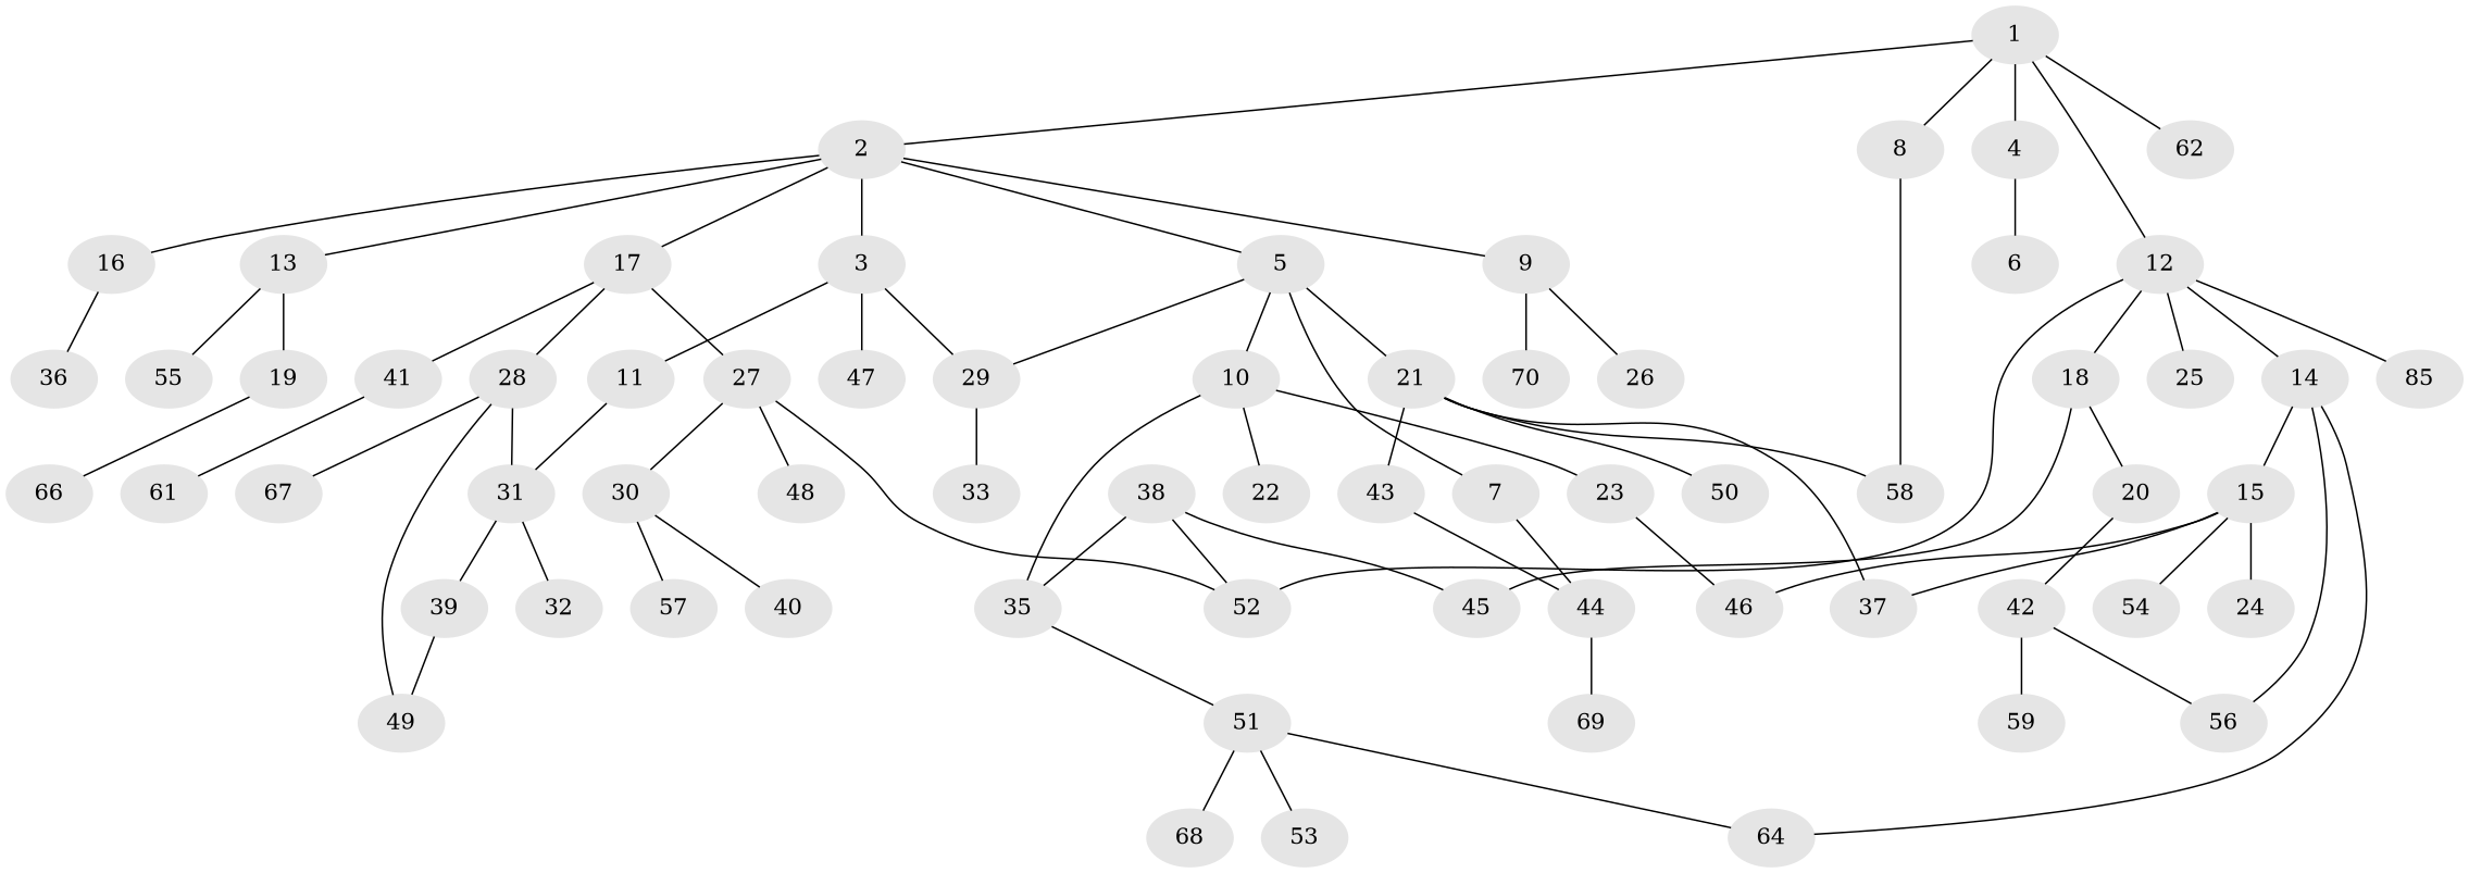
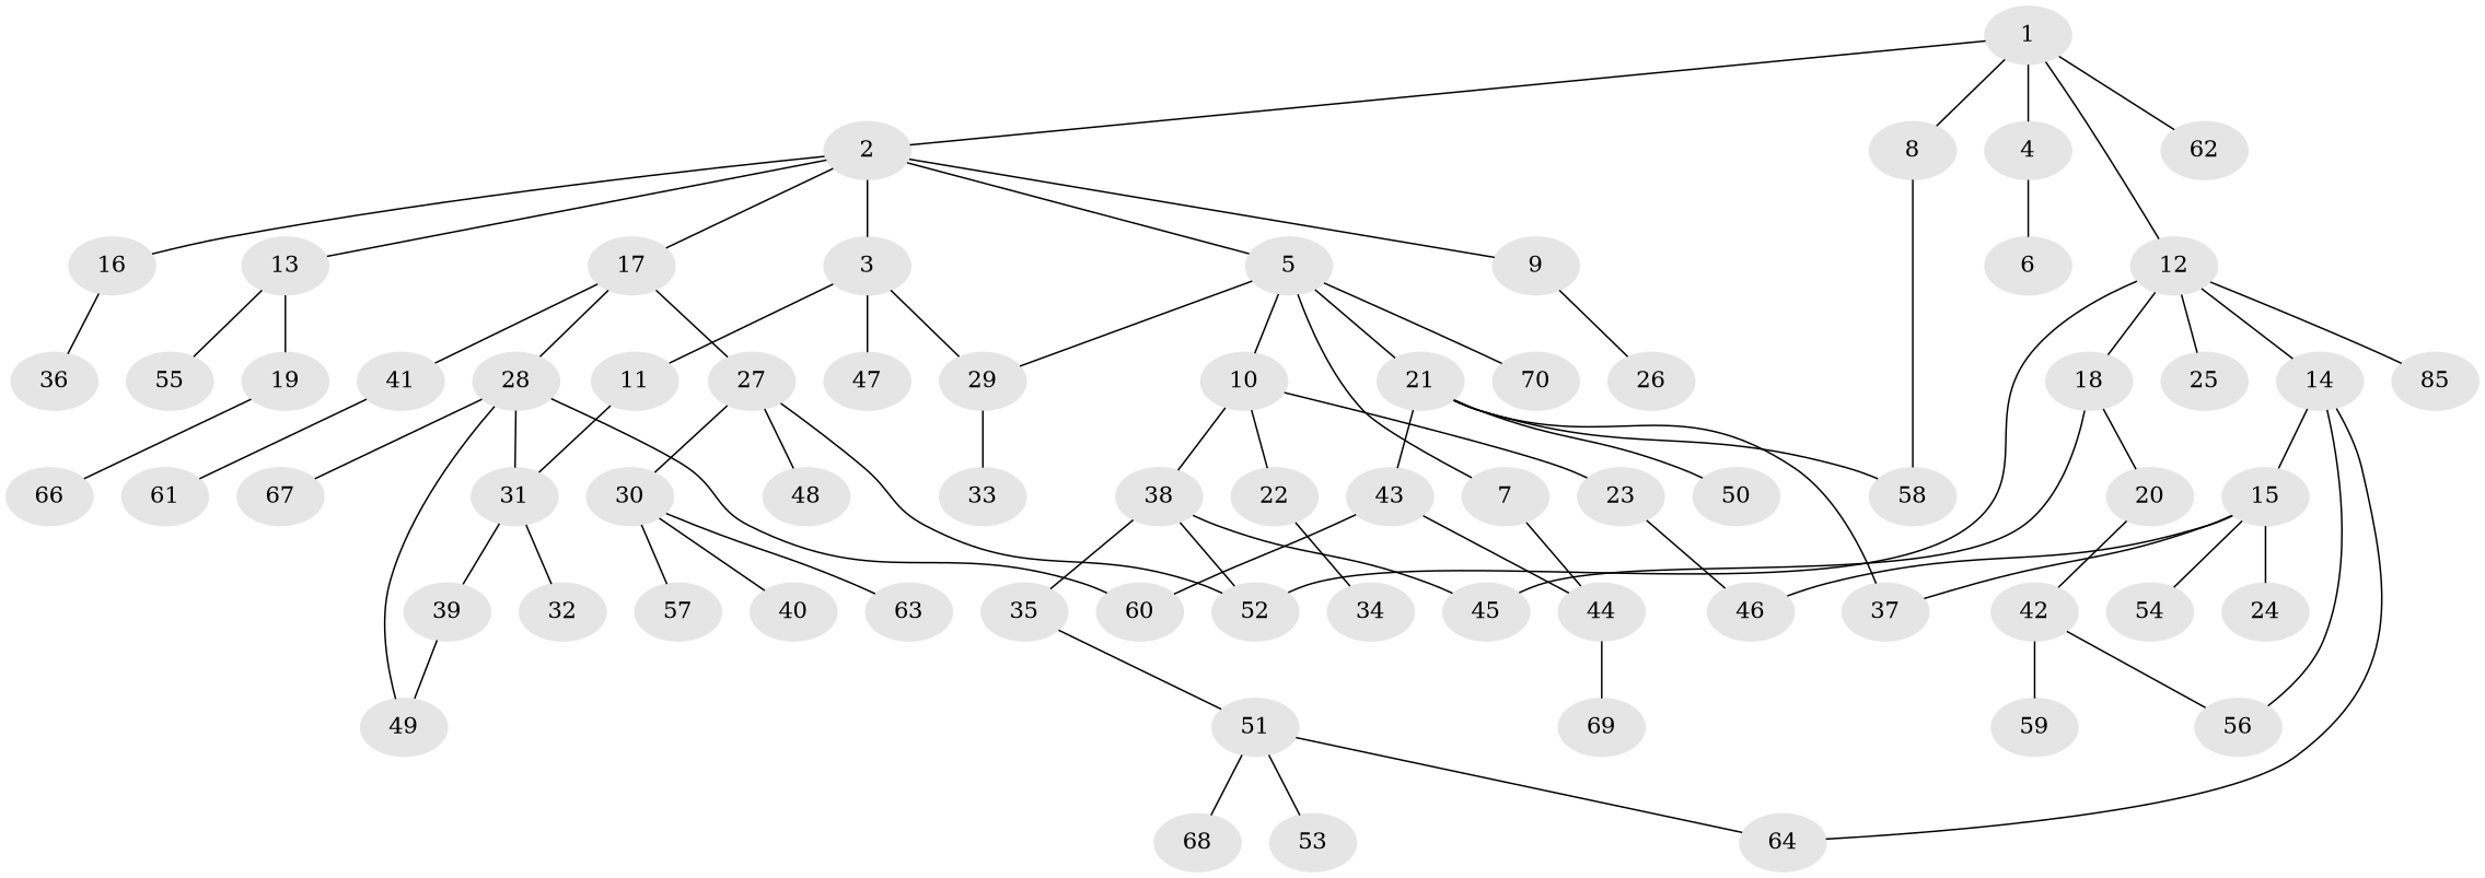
  graph {
    node [color=gray90 style=filled]
    1
    2
    4
    8
    12
    62
    3
    5
    9
    13
    16
    17
    6
    58
    14
    18
    25
    52
    n19 [label=85]
    11
    29
    47
    7
    10
    21
    70
    26
    19
    55
    36
    27
    28
    41
    31
    33
    44
    22
    23
    38
    37
    43
    50
    69
+   34
    46
    45
    35
    32
    39
    15
    56
    64
    20
    66
    24
    54
    30
    48
    49
+   60
    67
    61
    42
    59
    40
    57
+   63
    51
    53
    68
    1 -- 2
    1 -- 4
    1 -- 8
    1 -- 12
    1 -- 62
    2 -- 3
    2 -- 5
    2 -- 9
    2 -- 13
    2 -- 16
    2 -- 17
    4 -- 6
    8 -- 58
    12 -- 14
    12 -- 18
    12 -- 25
    12 -- 52
    12 -- n19
    3 -- 11
    3 -- 29
    3 -- 47
    5 -- 29
    5 -- 7
    5 -- 10
    5 -- 21
-   9 -- 70
+   5 -- 70
    9 -- 26
    13 -- 19
    13 -- 55
    16 -- 36
    17 -- 27
    17 -- 28
    17 -- 41
    14 -- 15
    14 -- 56
    14 -- 64
    18 -- 45
    18 -- 20
    11 -- 31
    29 -- 33
    7 -- 44
    10 -- 22
    10 -- 23
-   10 -- 35
+   10 -- 38
    21 -- 58
    21 -- 37
    21 -- 43
    21 -- 50
    19 -- 66
    27 -- 52
    27 -- 30
    27 -- 48
    28 -- 31
    28 -- 49
+   28 -- 60
    28 -- 67
    41 -- 61
    31 -- 32
    31 -- 39
    44 -- 69
+   22 -- 34
    23 -- 46
    38 -- 52
    38 -- 45
    38 -- 35
    43 -- 44
+   43 -- 60
    35 -- 51
    39 -- 49
    15 -- 37
    15 -- 46
    15 -- 24
    15 -- 54
    20 -- 42
    30 -- 40
    30 -- 57
+   30 -- 63
    42 -- 56
    42 -- 59
    51 -- 64
    51 -- 53
    51 -- 68
  }
